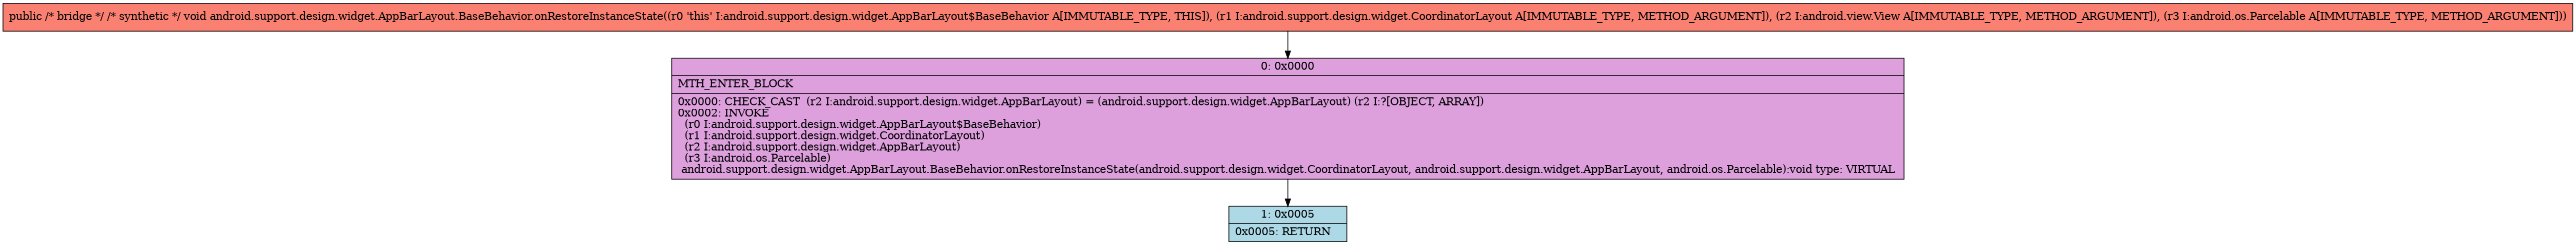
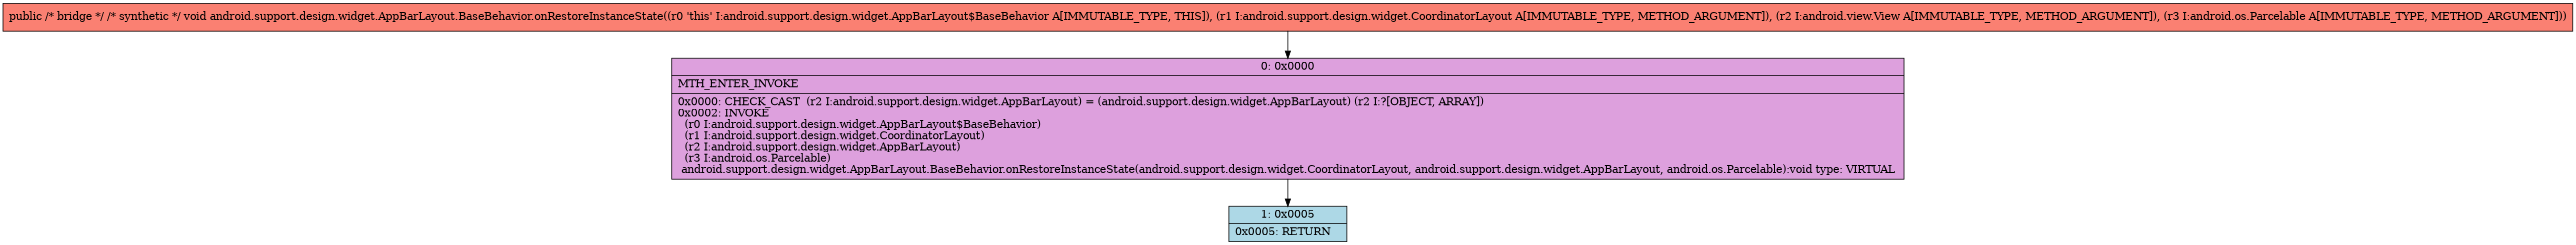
  digraph {
    node [shape=record style=filled]
-   n1 [label="{0\:\ 0x0000|MTH_ENTER_BLOCK\l|0x0000: CHECK_CAST  (r2 I:android.support.design.widget.AppBarLayout) = (android.support.design.widget.AppBarLayout) (r2 I:?[OBJECT, ARRAY]) \l0x0002: INVOKE  \l  (r0 I:android.support.design.widget.AppBarLayout$BaseBehavior)\l  (r1 I:android.support.design.widget.CoordinatorLayout)\l  (r2 I:android.support.design.widget.AppBarLayout)\l  (r3 I:android.os.Parcelable)\l android.support.design.widget.AppBarLayout.BaseBehavior.onRestoreInstanceState(android.support.design.widget.CoordinatorLayout, android.support.design.widget.AppBarLayout, android.os.Parcelable):void type: VIRTUAL \l}" fillcolor=plum]
+   n1 [label="{0\:\ 0x0000|MTH_ENTER_INVOKE\l|0x0000: CHECK_CAST  (r2 I:android.support.design.widget.AppBarLayout) = (android.support.design.widget.AppBarLayout) (r2 I:?[OBJECT, ARRAY]) \l0x0002: INVOKE  \l  (r0 I:android.support.design.widget.AppBarLayout$BaseBehavior)\l  (r1 I:android.support.design.widget.CoordinatorLayout)\l  (r2 I:android.support.design.widget.AppBarLayout)\l  (r3 I:android.os.Parcelable)\l android.support.design.widget.AppBarLayout.BaseBehavior.onRestoreInstanceState(android.support.design.widget.CoordinatorLayout, android.support.design.widget.AppBarLayout, android.os.Parcelable):void type: VIRTUAL \l}" fillcolor=plum]
    n2 [label="{1\:\ 0x0005|0x0005: RETURN   \l}" fillcolor=lightblue]
    n3 [label="{public \/* bridge *\/ \/* synthetic *\/ void android.support.design.widget.AppBarLayout.BaseBehavior.onRestoreInstanceState((r0 'this' I:android.support.design.widget.AppBarLayout$BaseBehavior A[IMMUTABLE_TYPE, THIS]), (r1 I:android.support.design.widget.CoordinatorLayout A[IMMUTABLE_TYPE, METHOD_ARGUMENT]), (r2 I:android.view.View A[IMMUTABLE_TYPE, METHOD_ARGUMENT]), (r3 I:android.os.Parcelable A[IMMUTABLE_TYPE, METHOD_ARGUMENT])) }" fillcolor=salmon]
    n1 -> n2
    n3 -> n1
  }
